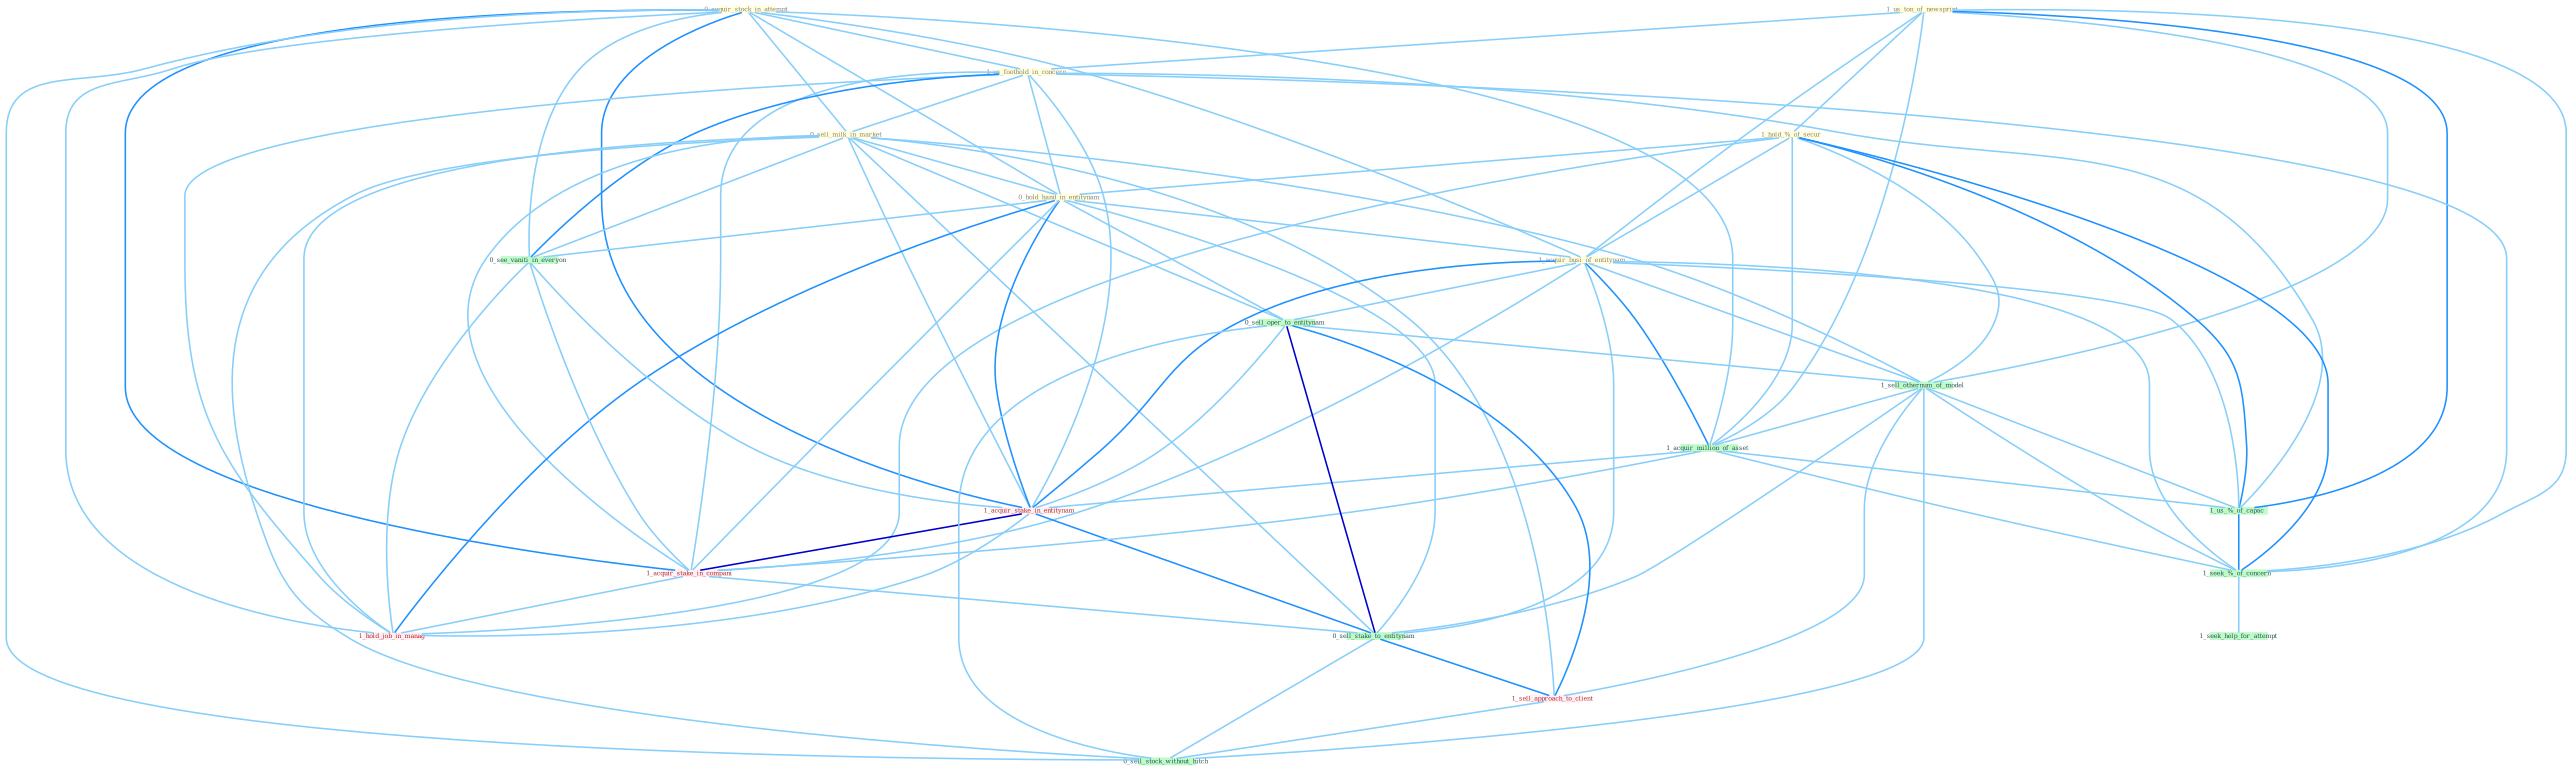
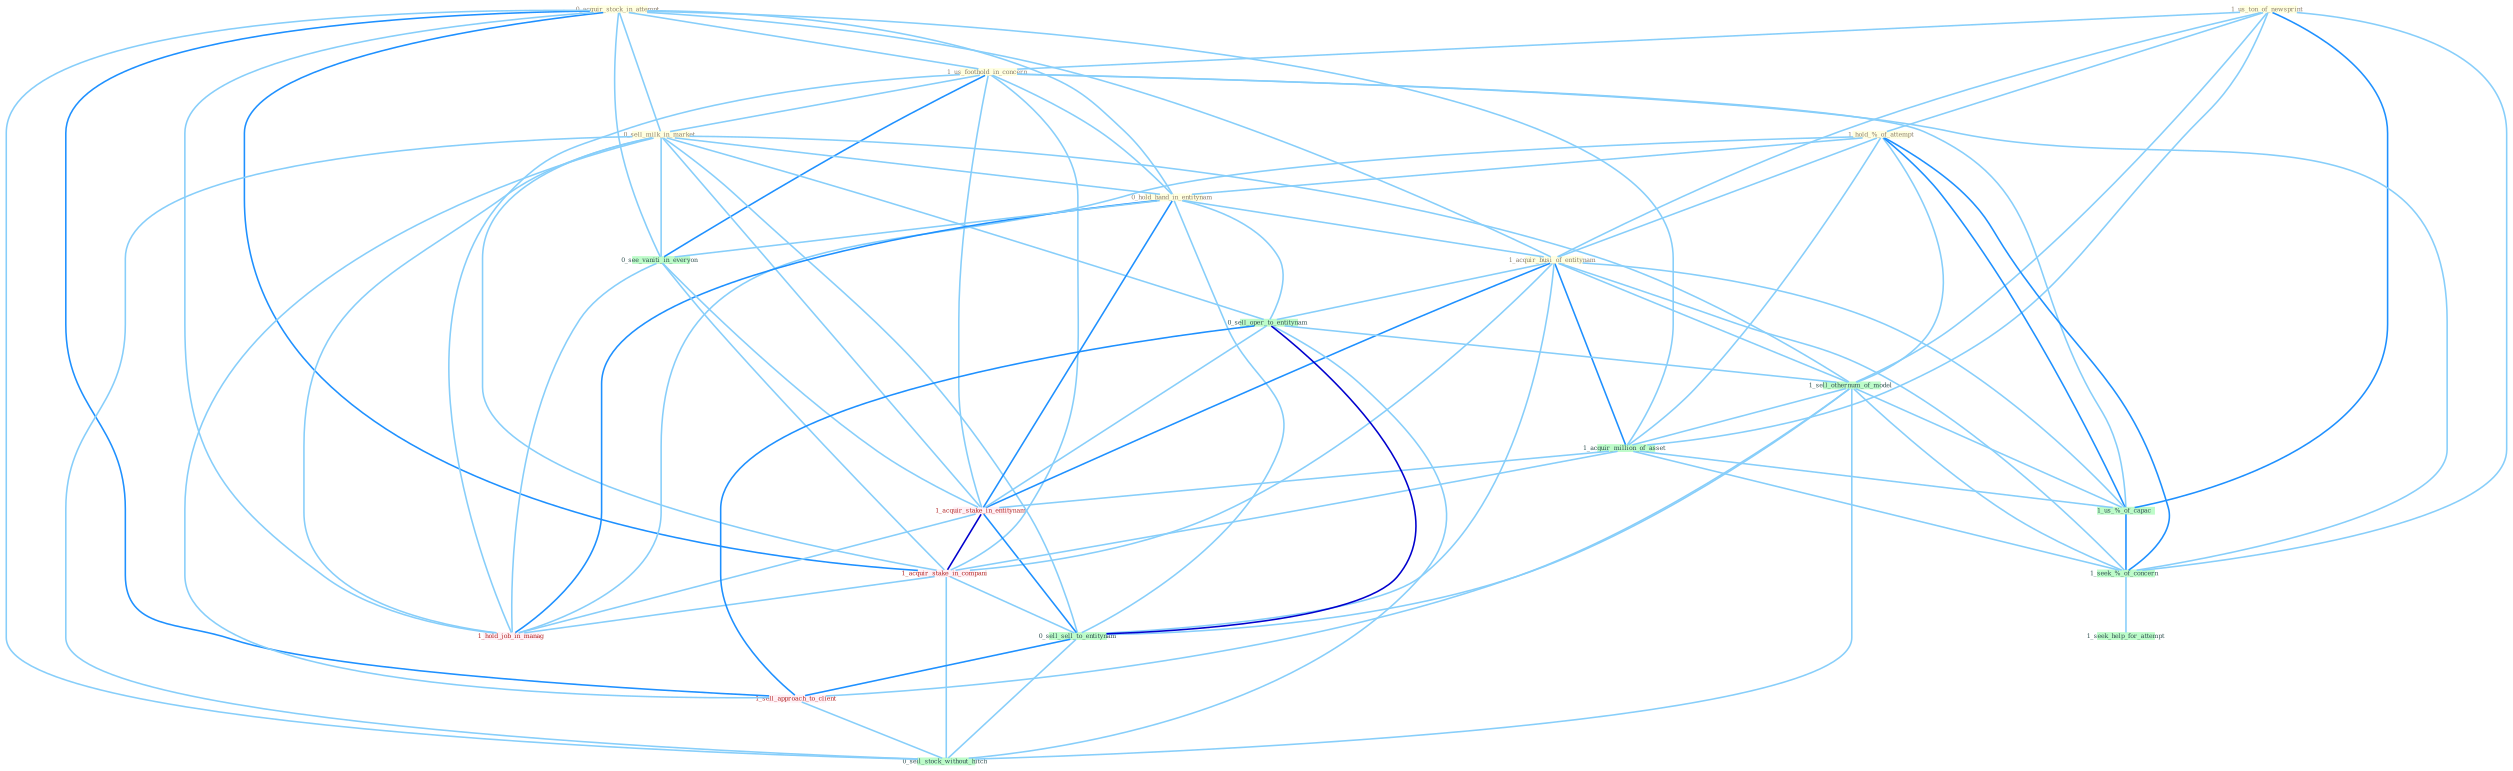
  graph {
    node [color="#BDFCC9" fixedsize=true fontcolor="#2f4f4f" fontsize=4 shape=polygon style=filled]
    edge [color="#87cefa" w=1]
    "1_us_ton_of_newsprint " [color="#ffffe0" fontcolor="#8b7d6b" height=.06 width=.5]
    "0_acquir_stock_in_attempt " [color="#ffffe0" fontcolor="#8b7d6b" height=.06 width=.5]
    "1_us_foothold_in_concern " [color="#ffffe0" fontcolor="#8b7d6b" height=.06 width=.5]
-   "1_hold_%_of_secur " [color="#ffffe0" fontcolor="#8b7d6b" height=.06 width=.5]
+   "1_hold_%_of_secur " [color="#ffffe0" fontcolor="#8b7d6b" height=.06 width=.5 label="1_hold_%_of_attempt"]
    "0_sell_milk_in_market " [color="#ffffe0" fontcolor="#8b7d6b" height=.06 width=.5]
    "0_hold_hand_in_entitynam " [color="#ffffe0" fontcolor="#8b7d6b" height=.06 width=.5]
    "1_acquir_busi_of_entitynam " [color="#ffffe0" fontcolor="#8b7d6b" height=.06 width=.5]
    "1_acquir_stake_in_entitynam " [color="#fff0f5" fontcolor="#b22222" height=.06 width=.5]
    "1_acquir_stake_in_compani " [color="#fff0f5" fontcolor="#b22222" height=.06 width=.5]
    "1_sell_approach_to_client " [color="#fff0f5" fontcolor="#b22222" height=.06 width=.5]
    "1_hold_job_in_manag " [color="#fff0f5" fontcolor="#b22222" height=.06 width=.5]
    "1_sell_othernum_of_model " [height=.06 width=.5]
    "1_acquir_million_of_asset " [height=.06 width=.5]
    "1_us_%_of_capac " [height=.06 width=.5]
    "1_seek_%_of_concern " [height=.06 width=.5]
    "0_see_vaniti_in_everyon " [height=.06 width=.5]
    "0_sell_stock_without_hitch " [height=.06 width=.5]
    "0_sell_oper_to_entitynam " [height=.06 width=.5]
-   "0_sell_stake_to_entitynam " [height=.06 width=.5]
+   "0_sell_stake_to_entitynam " [height=.06 width=.5 label="0_sell_sell_to_entitynam"]
    n20 [height=.06 label="1_seek_help_for_attempt" width=.5]
    subgraph sub_1 {
      "1_us_ton_of_newsprint "
      "0_acquir_stock_in_attempt "
      "1_us_foothold_in_concern "
      "1_hold_%_of_secur "
      "0_sell_milk_in_market "
      "0_hold_hand_in_entitynam "
      "1_acquir_busi_of_entitynam "
    }
    subgraph sub_2 {
      "1_acquir_stake_in_entitynam "
      "1_acquir_stake_in_compani "
      "1_sell_approach_to_client "
      "1_hold_job_in_manag "
    }
    "1_us_ton_of_newsprint " -- "1_us_foothold_in_concern "
    "1_us_ton_of_newsprint " -- "1_hold_%_of_secur "
    "1_us_ton_of_newsprint " -- "1_acquir_busi_of_entitynam "
    "1_us_ton_of_newsprint " -- "1_sell_othernum_of_model "
    "1_us_ton_of_newsprint " -- "1_acquir_million_of_asset "
    "1_us_ton_of_newsprint " -- "1_us_%_of_capac " [color="#1e90ff" w=2]
    "1_us_ton_of_newsprint " -- "1_seek_%_of_concern "
    "0_acquir_stock_in_attempt " -- "1_us_foothold_in_concern "
    "0_acquir_stock_in_attempt " -- "0_sell_milk_in_market "
    "0_acquir_stock_in_attempt " -- "0_hold_hand_in_entitynam "
    "0_acquir_stock_in_attempt " -- "1_acquir_busi_of_entitynam "
-   "0_acquir_stock_in_attempt " -- "1_acquir_stake_in_entitynam " [color="#1e90ff" w=2]
+   "0_acquir_stock_in_attempt " -- "1_sell_approach_to_client " [color="#1e90ff" w=2]
    "0_acquir_stock_in_attempt " -- "1_acquir_stake_in_compani " [color="#1e90ff" w=2]
    "0_acquir_stock_in_attempt " -- "1_hold_job_in_manag "
    "0_acquir_stock_in_attempt " -- "1_acquir_million_of_asset "
    "0_acquir_stock_in_attempt " -- "0_see_vaniti_in_everyon "
    "0_acquir_stock_in_attempt " -- "0_sell_stock_without_hitch "
    "1_us_foothold_in_concern " -- "0_sell_milk_in_market "
    "1_us_foothold_in_concern " -- "0_hold_hand_in_entitynam "
    "1_us_foothold_in_concern " -- "1_acquir_stake_in_entitynam "
    "1_us_foothold_in_concern " -- "1_acquir_stake_in_compani "
    "1_us_foothold_in_concern " -- "1_hold_job_in_manag "
    "1_us_foothold_in_concern " -- "1_us_%_of_capac "
    "1_us_foothold_in_concern " -- "1_seek_%_of_concern "
    "1_us_foothold_in_concern " -- "0_see_vaniti_in_everyon " [color="#1e90ff"]
    "1_hold_%_of_secur " -- "0_hold_hand_in_entitynam "
    "1_hold_%_of_secur " -- "1_acquir_busi_of_entitynam "
    "1_hold_%_of_secur " -- "1_hold_job_in_manag "
    "1_hold_%_of_secur " -- "1_sell_othernum_of_model "
    "1_hold_%_of_secur " -- "1_acquir_million_of_asset "
    "1_hold_%_of_secur " -- "1_us_%_of_capac " [color="#1e90ff" w=2]
    "1_hold_%_of_secur " -- "1_seek_%_of_concern " [color="#1e90ff" w=2]
    "0_sell_milk_in_market " -- "0_hold_hand_in_entitynam "
    "0_sell_milk_in_market " -- "1_acquir_stake_in_entitynam "
    "0_sell_milk_in_market " -- "1_acquir_stake_in_compani "
    "0_sell_milk_in_market " -- "1_sell_approach_to_client "
    "0_sell_milk_in_market " -- "1_hold_job_in_manag "
    "0_sell_milk_in_market " -- "1_sell_othernum_of_model "
    "0_sell_milk_in_market " -- "0_see_vaniti_in_everyon "
    "0_sell_milk_in_market " -- "0_sell_stock_without_hitch "
    "0_sell_milk_in_market " -- "0_sell_oper_to_entitynam "
    "0_sell_milk_in_market " -- "0_sell_stake_to_entitynam "
    "0_hold_hand_in_entitynam " -- "1_acquir_busi_of_entitynam "
    "0_hold_hand_in_entitynam " -- "1_acquir_stake_in_entitynam " [color="#1e90ff" w=2]
-   "0_hold_hand_in_entitynam " -- "1_acquir_stake_in_compani "
+   "0_sell_stock_without_hitch " -- "1_acquir_stake_in_compani "
    "0_hold_hand_in_entitynam " -- "1_hold_job_in_manag " [color="#1e90ff" w=2]
    "0_hold_hand_in_entitynam " -- "0_see_vaniti_in_everyon "
    "0_hold_hand_in_entitynam " -- "0_sell_oper_to_entitynam "
    "0_hold_hand_in_entitynam " -- "0_sell_stake_to_entitynam "
    "1_acquir_busi_of_entitynam " -- "1_acquir_stake_in_entitynam " [color="#1e90ff" w=2]
    "1_acquir_busi_of_entitynam " -- "1_acquir_stake_in_compani "
    "1_acquir_busi_of_entitynam " -- "1_sell_othernum_of_model "
    "1_acquir_busi_of_entitynam " -- "1_acquir_million_of_asset " [color="#1e90ff" w=2]
    "1_acquir_busi_of_entitynam " -- "1_us_%_of_capac "
    "1_acquir_busi_of_entitynam " -- "1_seek_%_of_concern "
    "1_acquir_busi_of_entitynam " -- "0_sell_oper_to_entitynam "
    "1_acquir_busi_of_entitynam " -- "0_sell_stake_to_entitynam "
    "1_acquir_stake_in_entitynam " -- "1_acquir_stake_in_compani " [color="#0000cd" w=3]
    "1_acquir_stake_in_entitynam " -- "1_hold_job_in_manag "
    "1_acquir_stake_in_entitynam " -- "0_sell_stake_to_entitynam " [color="#1e90ff" w=2]
    "1_acquir_stake_in_compani " -- "1_hold_job_in_manag "
    "1_acquir_stake_in_compani " -- "0_sell_stake_to_entitynam "
    "1_sell_approach_to_client " -- "0_sell_stock_without_hitch "
    "1_sell_othernum_of_model " -- "1_sell_approach_to_client "
    "1_sell_othernum_of_model " -- "1_acquir_million_of_asset "
    "1_sell_othernum_of_model " -- "1_us_%_of_capac "
    "1_sell_othernum_of_model " -- "1_seek_%_of_concern "
    "1_sell_othernum_of_model " -- "0_sell_stock_without_hitch "
    "1_sell_othernum_of_model " -- "0_sell_stake_to_entitynam "
    "1_acquir_million_of_asset " -- "1_acquir_stake_in_entitynam "
    "1_acquir_million_of_asset " -- "1_acquir_stake_in_compani "
    "1_acquir_million_of_asset " -- "1_us_%_of_capac "
    "1_acquir_million_of_asset " -- "1_seek_%_of_concern "
    "1_us_%_of_capac " -- "1_seek_%_of_concern " [color="#1e90ff" w=2]
    "1_seek_%_of_concern " -- n20
    "0_see_vaniti_in_everyon " -- "1_acquir_stake_in_entitynam "
    "0_see_vaniti_in_everyon " -- "1_acquir_stake_in_compani "
    "0_see_vaniti_in_everyon " -- "1_hold_job_in_manag "
    "0_sell_oper_to_entitynam " -- "1_acquir_stake_in_entitynam "
    "0_sell_oper_to_entitynam " -- "1_sell_approach_to_client " [color="#1e90ff" w=2]
    "0_sell_oper_to_entitynam " -- "1_sell_othernum_of_model "
    "0_sell_oper_to_entitynam " -- "0_sell_stock_without_hitch "
    "0_sell_oper_to_entitynam " -- "0_sell_stake_to_entitynam " [color="#0000cd" w=3]
    "0_sell_stake_to_entitynam " -- "1_sell_approach_to_client " [color="#1e90ff" w=2]
    "0_sell_stake_to_entitynam " -- "0_sell_stock_without_hitch "
  }
